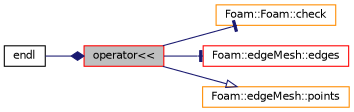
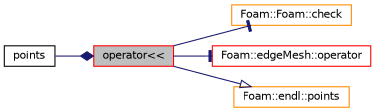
  digraph {
    rankdir=LR
    node [color=red fontname=Helvetica fontsize=10 shape=record]
    edge [arrowhead=tee color=midnightblue fontname=Helvetica fontsize=10 labelfontname=Helvetica labelfontsize=10 style=solid]
    n1 [fillcolor=grey75 fontcolor=black height=0.2 label="operator\<\<" style=filled width=0.4]
    n2 [color=darkorange height=0.2 label="Foam::Foam::check" width=0.4]
-   n3 [height=0.2 label="Foam::edgeMesh::edges" width=0.4]
-   n4 [color=darkorange height=0.2 label="Foam::edgeMesh::points" width=0.4]
-   n5 [color=black height=0.2 label=endl width=0.4]
+   n3 [height=0.2 label="Foam::edgeMesh::operator" width=0.4]
+   n4 [color=darkorange height=0.2 label="Foam::endl::points" width=0.4]
+   n5 [color=black height=0.2 label=points width=0.4]
    n1 -> n2
    n1 -> n3
    n1 -> n4 [arrowhead=onormal]
    n5 -> n1 [arrowhead=diamond]
  }
